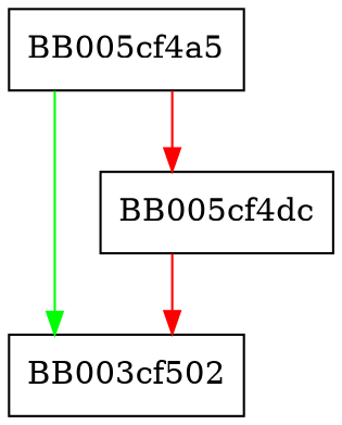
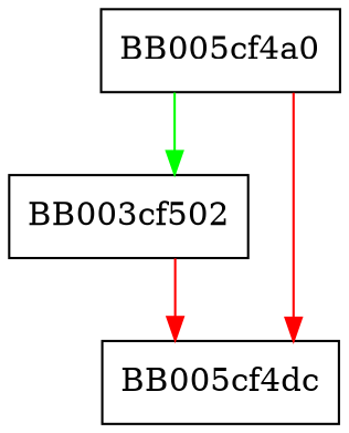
  digraph {
    splines=ortho
    node [shape=box]
    edge [color=red]
    n1 [label=BB003cf502]
-   BB005cf4a0 [label=BB005cf4a5]
+   BB005cf4a0
    BB005cf4dc
    BB005cf4a0 -> n1 [color=green]
    BB005cf4a0 -> BB005cf4dc
-   BB005cf4dc -> n1
+   n1 -> BB005cf4dc
  }
